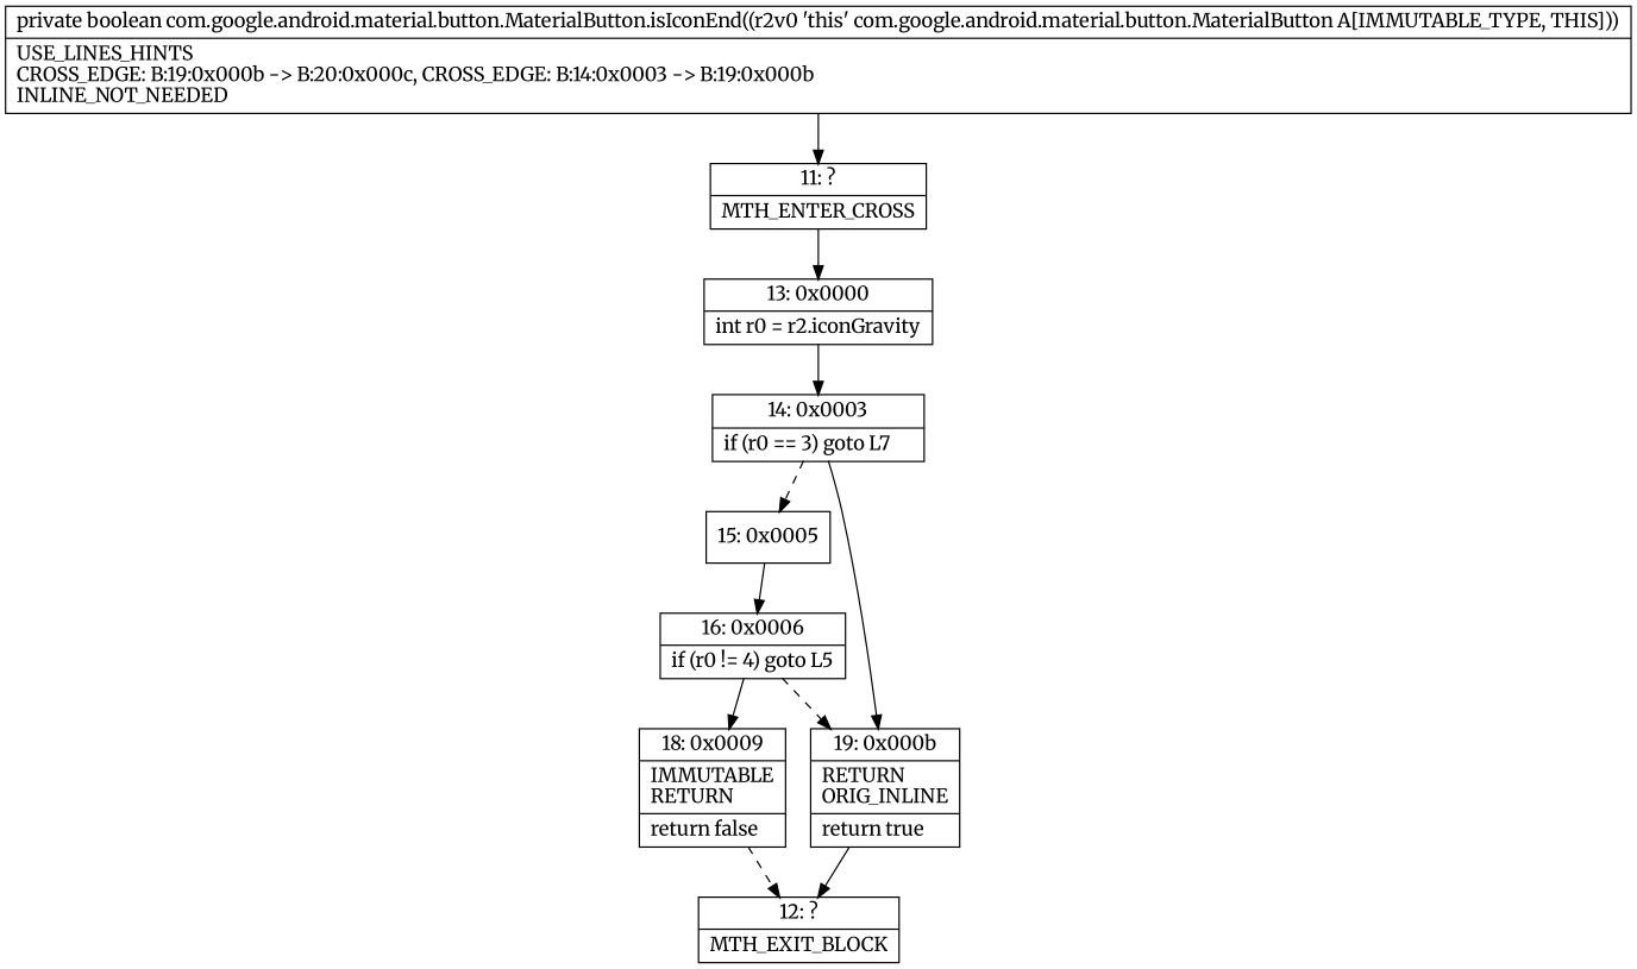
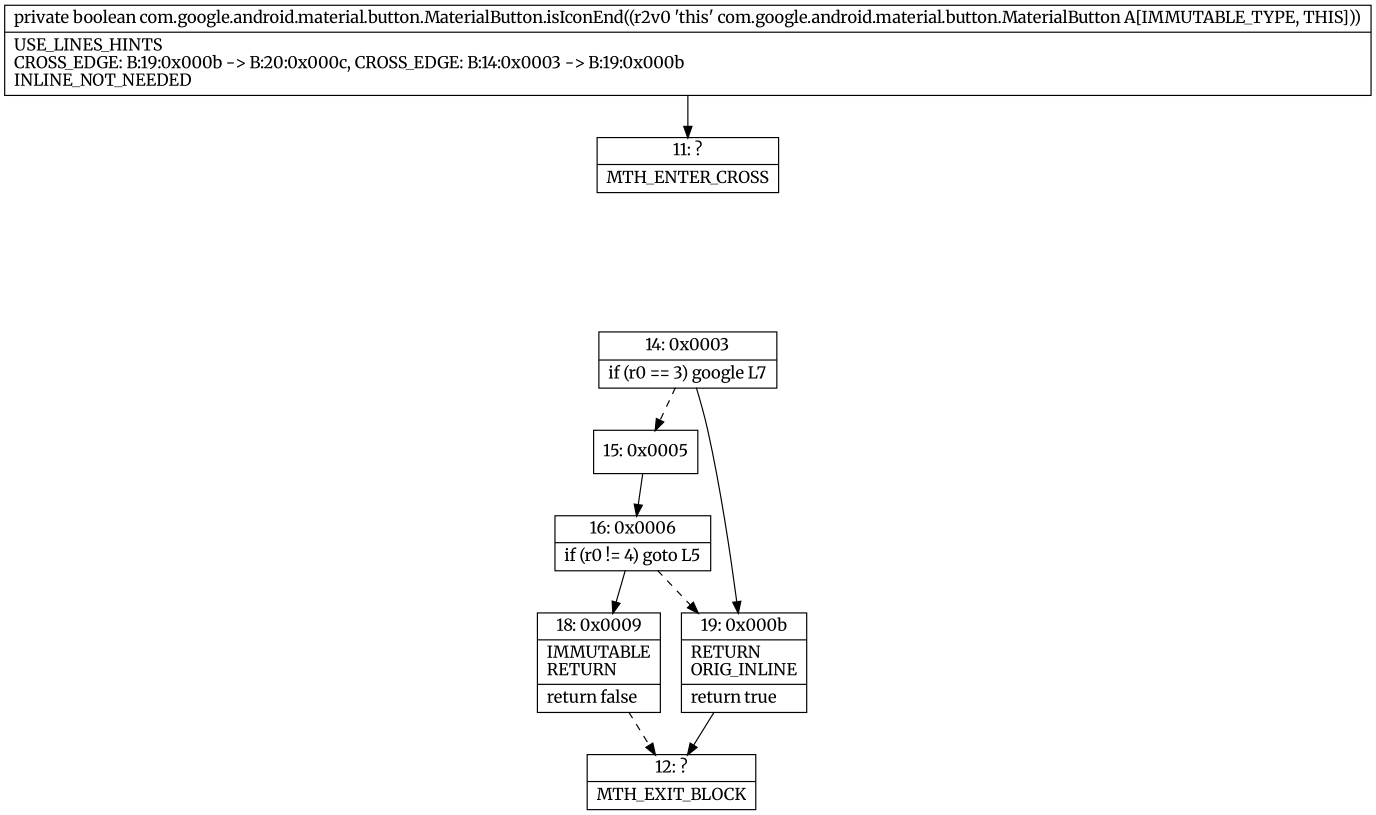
  digraph {
    fontname=Merriweather
    node [fontname=Merriweather shape=record]
    edge [fontname=Merriweather]
    n1 [label="{11\:\ ?|MTH_ENTER_CROSS\l}"]
-   n2 [label="{13\:\ 0x0000|int r0 = r2.iconGravity\l}"]
-   n3 [label="{14\:\ 0x0003|if (r0 == 3) goto L7\l}"]
+   n3 [label="{14\:\ 0x0003|if (r0 == 3) google L7\l}"]
    n4 [label="{15\:\ 0x0005}"]
    n5 [label="{19\:\ 0x000b|RETURN\lORIG_INLINE\l|return true\l}"]
    n6 [label="{16\:\ 0x0006|if (r0 != 4) goto L5\l}"]
    n7 [label="{12\:\ ?|MTH_EXIT_BLOCK\l}"]
    n8 [label="{18\:\ 0x0009|IMMUTABLE\lRETURN\l|return false\l}"]
    n9 [label="{private boolean com.google.android.material.button.MaterialButton.isIconEnd((r2v0 'this' com.google.android.material.button.MaterialButton A[IMMUTABLE_TYPE, THIS]))  | USE_LINES_HINTS\lCROSS_EDGE: B:19:0x000b \-\> B:20:0x000c, CROSS_EDGE: B:14:0x0003 \-\> B:19:0x000b\lINLINE_NOT_NEEDED\l}"]
-   n1 -> n2
-   n2 -> n3
    n3 -> n4 [style=dashed]
    n3 -> n5
    n4 -> n6
    n5 -> n7
    n6 -> n5 [style=dashed]
    n6 -> n8
    n8 -> n7 [style=dashed]
    n9 -> n1
  }
